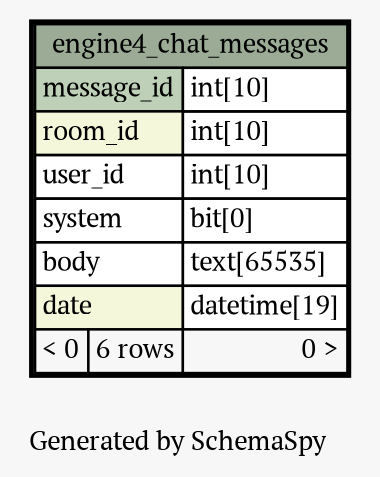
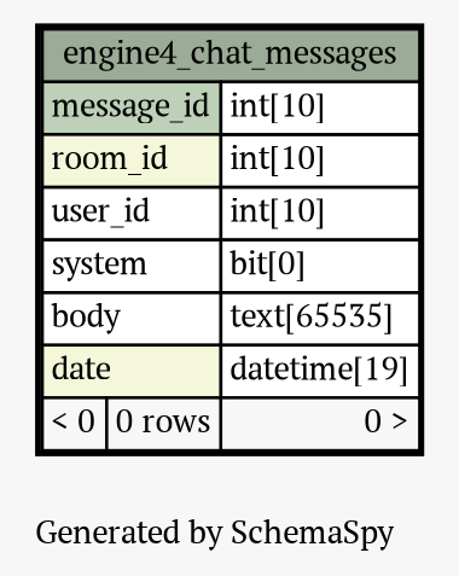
  digraph {
    bgcolor="#f7f7f7"
    fontname="PT Serif"
    fontsize=11
    label="\nGenerated by SchemaSpy"
    labeljust=l
    nodesep=0.18
    rankdir=RL
    ranksep=0.46
-   n1 [fontname="PT Serif" fontsize=11 label=<     <TABLE BORDER="2" CELLBORDER="1" CELLSPACING="0" BGCOLOR="#ffffff">       <TR><TD COLSPAN="3" BGCOLOR="#9bab96" ALIGN="CENTER">engine4_chat_messages</TD></TR>       <TR><TD PORT="message_id" COLSPAN="2" BGCOLOR="#bed1b8" ALIGN="LEFT">message_id</TD><TD PORT="message_id.type" ALIGN="LEFT">int[10]</TD></TR>       <TR><TD PORT="room_id" COLSPAN="2" BGCOLOR="#f4f7da" ALIGN="LEFT">room_id</TD><TD PORT="room_id.type" ALIGN="LEFT">int[10]</TD></TR>       <TR><TD PORT="user_id" COLSPAN="2" ALIGN="LEFT">user_id</TD><TD PORT="user_id.type" ALIGN="LEFT">int[10]</TD></TR>       <TR><TD PORT="system" COLSPAN="2" ALIGN="LEFT">system</TD><TD PORT="system.type" ALIGN="LEFT">bit[0]</TD></TR>       <TR><TD PORT="body" COLSPAN="2" ALIGN="LEFT">body</TD><TD PORT="body.type" ALIGN="LEFT">text[65535]</TD></TR>       <TR><TD PORT="date" COLSPAN="2" BGCOLOR="#f4f7da" ALIGN="LEFT">date</TD><TD PORT="date.type" ALIGN="LEFT">datetime[19]</TD></TR>       <TR><TD ALIGN="LEFT" BGCOLOR="#f7f7f7">&lt; 0</TD><TD ALIGN="RIGHT" BGCOLOR="#f7f7f7">6 rows</TD><TD ALIGN="RIGHT" BGCOLOR="#f7f7f7">0 &gt;</TD></TR>     </TABLE>> shape=plaintext]
+   n1 [fontname="PT Serif" fontsize=11 label=<     <TABLE BORDER="2" CELLBORDER="1" CELLSPACING="0" BGCOLOR="#ffffff">       <TR><TD COLSPAN="3" BGCOLOR="#9bab96" ALIGN="CENTER">engine4_chat_messages</TD></TR>       <TR><TD PORT="message_id" COLSPAN="2" BGCOLOR="#bed1b8" ALIGN="LEFT">message_id</TD><TD PORT="message_id.type" ALIGN="LEFT">int[10]</TD></TR>       <TR><TD PORT="room_id" COLSPAN="2" BGCOLOR="#f4f7da" ALIGN="LEFT">room_id</TD><TD PORT="room_id.type" ALIGN="LEFT">int[10]</TD></TR>       <TR><TD PORT="user_id" COLSPAN="2" ALIGN="LEFT">user_id</TD><TD PORT="user_id.type" ALIGN="LEFT">int[10]</TD></TR>       <TR><TD PORT="system" COLSPAN="2" ALIGN="LEFT">system</TD><TD PORT="system.type" ALIGN="LEFT">bit[0]</TD></TR>       <TR><TD PORT="body" COLSPAN="2" ALIGN="LEFT">body</TD><TD PORT="body.type" ALIGN="LEFT">text[65535]</TD></TR>       <TR><TD PORT="date" COLSPAN="2" BGCOLOR="#f4f7da" ALIGN="LEFT">date</TD><TD PORT="date.type" ALIGN="LEFT">datetime[19]</TD></TR>       <TR><TD ALIGN="LEFT" BGCOLOR="#f7f7f7">&lt; 0</TD><TD ALIGN="RIGHT" BGCOLOR="#f7f7f7">0 rows</TD><TD ALIGN="RIGHT" BGCOLOR="#f7f7f7">0 &gt;</TD></TR>     </TABLE>> shape=plaintext]
  }
